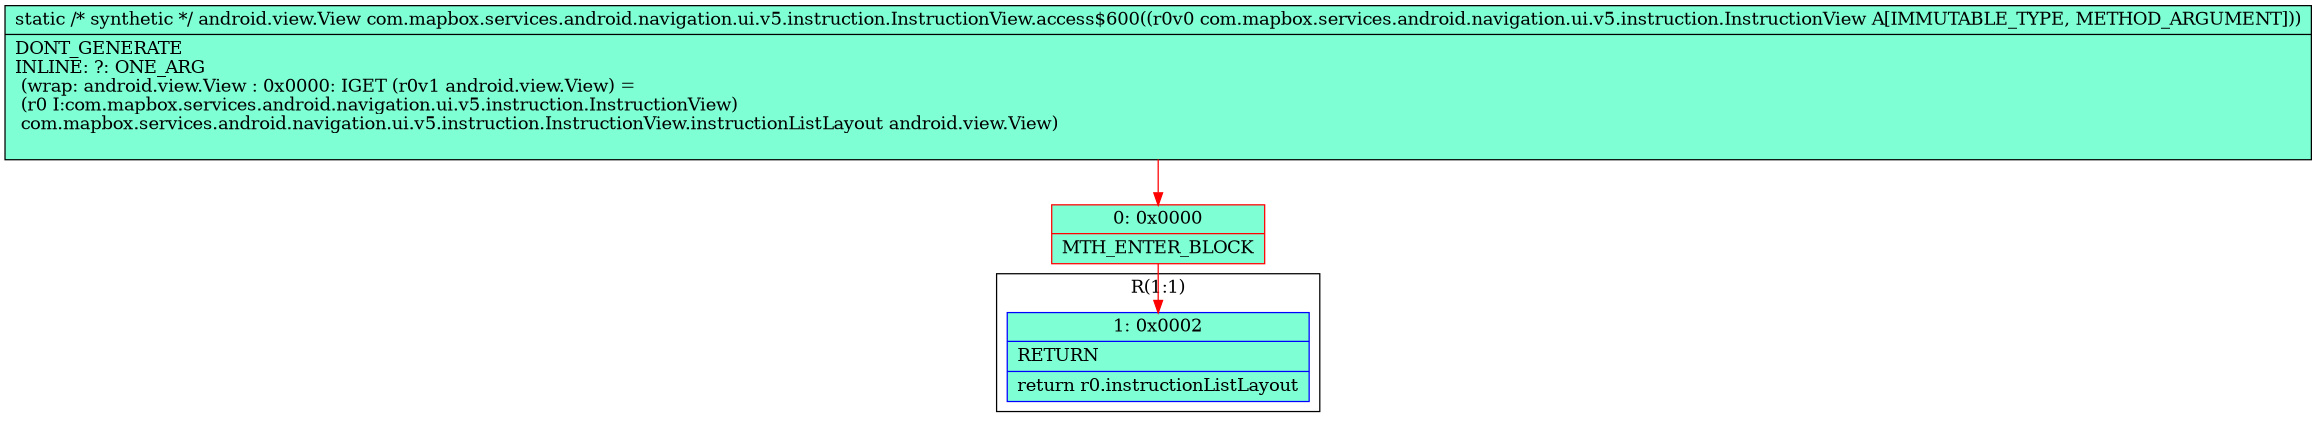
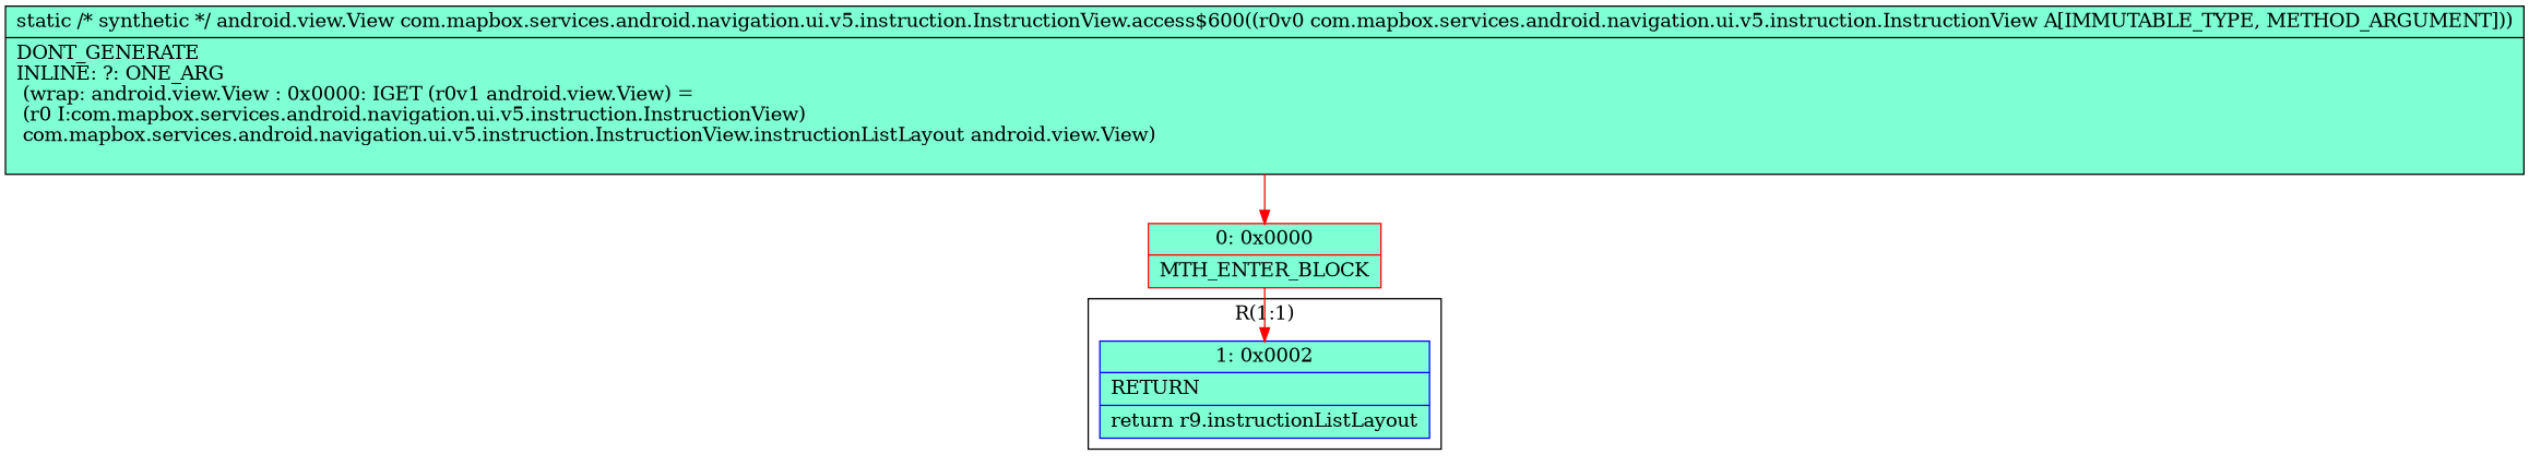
  digraph {
    node [shape=record style=filled fillcolor=aquamarine]
    edge [color=red]
-   n1 [color=blue label="{1\:\ 0x0002|RETURN\l|return r0.instructionListLayout\l}"]
+   n1 [color=blue label="{1\:\ 0x0002|RETURN\l|return r9.instructionListLayout\l}"]
    n2 [color=red label="{0\:\ 0x0000|MTH_ENTER_BLOCK\l}"]
    n3 [label="{static \/* synthetic *\/ android.view.View com.mapbox.services.android.navigation.ui.v5.instruction.InstructionView.access$600((r0v0 com.mapbox.services.android.navigation.ui.v5.instruction.InstructionView A[IMMUTABLE_TYPE, METHOD_ARGUMENT]))  | DONT_GENERATE\lINLINE: ?: ONE_ARG  \l  (wrap: android.view.View : 0x0000: IGET  (r0v1 android.view.View) = \l  (r0 I:com.mapbox.services.android.navigation.ui.v5.instruction.InstructionView)\l com.mapbox.services.android.navigation.ui.v5.instruction.InstructionView.instructionListLayout android.view.View)\l\l}"]
    subgraph cluster_1 {
      label="R(1:1)"
      n1
    }
    n2 -> n1
    n3 -> n2
  }
